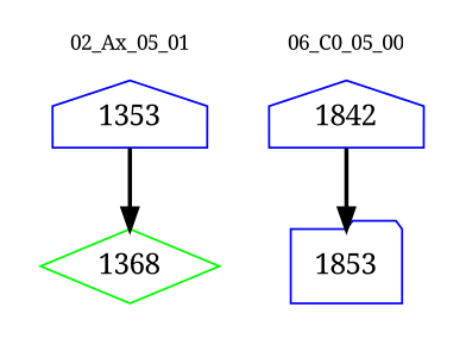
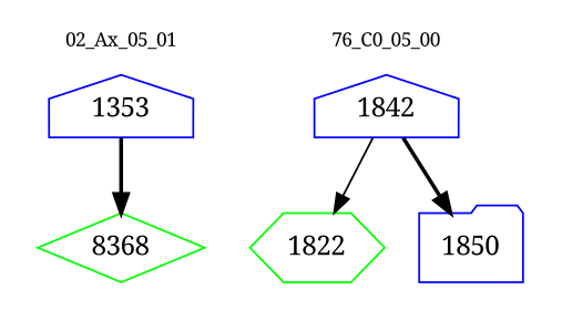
  digraph {
    fontname="Noto Serif"
    node [color=blue fontname="Noto Serif" shape=house]
    edge [color=black fontname="Noto Serif" style=bold]
    n1 [label=1353]
-   n2 [color=green label=1368 shape=diamond]
+   n2 [color=green label=8368 shape=diamond]
    n3 [label=1842]
-   n5 [label=1853 shape=folder]
+   n4 [color=green label=1822 shape=hexagon]
+   n5 [label=1850 shape=folder]
    subgraph cluster_1 {
      color=white
      fontsize=10
      label="02_Ax_05_01"
      n1
      n2
    }
    subgraph cluster_2 {
      color=white
      fontsize=10
-     label="06_C0_05_00"
+     label="76_C0_05_00"
      n3
+     n4
      n5
    }
    n1 -> n2
+   n3 -> n4 [style=solid]
    n3 -> n5
  }
